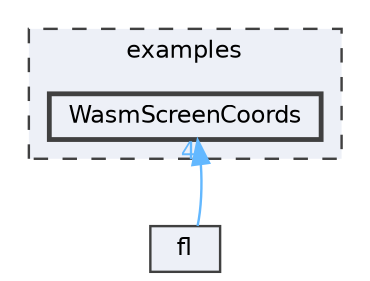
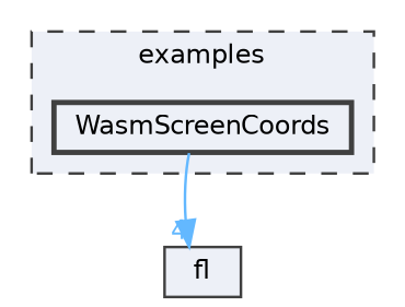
  digraph {
    compound=true
    node [color=grey25 fillcolor="#edf0f7" fontname=Helvetica fontsize=10 shape=box]
    n1 [height=0.2 label=WasmScreenCoords style="filled,bold" width=0.4]
    n2 [height=0.2 label=fl style=filled width=0.4]
    subgraph cluster_1 {
      bgcolor="#edf0f7"
      fontname=Helvetica
      fontsize=10
      label=examples
      pencolor=grey25
      style="filled,dashed"
      n1
    }
-   n2 -> n1 [color=steelblue1 fontcolor=steelblue1 fontname=Helvetica fontsize=10 headlabel=4 labeldistance=1.5 labelfontname=Helvetica labelfontsize=10]
+   n1 -> n2 [color=steelblue1 fontcolor=steelblue1 fontname=Helvetica fontsize=10 headlabel=4 labeldistance=1.5 labelfontname=Helvetica labelfontsize=10]
  }
